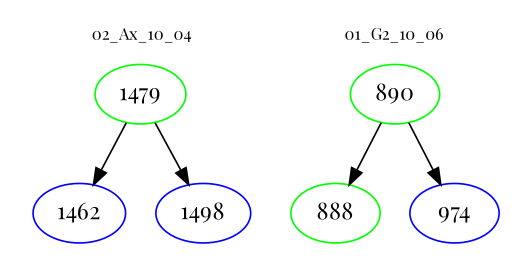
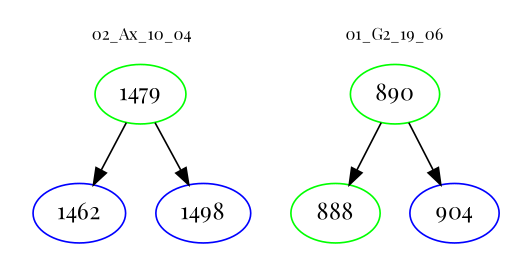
  digraph {
    fontname="Playfair Display"
    node [color=green fontname="Playfair Display"]
    edge [color=black fontname="Playfair Display"]
    n1 [label=1479]
    n2 [color=blue label=1462]
    n3 [color=blue label=1498]
    n4 [label=890]
    n5 [label=888]
-   n6 [color=blue label=974]
+   n6 [color=blue label=904]
    subgraph cluster_1 {
      color=white
      fontsize=10
      label="02_Ax_10_04"
      n1
      n2
      n3
    }
    subgraph cluster_2 {
      color=white
      fontsize=10
-     label="01_G2_10_06"
+     label="01_G2_19_06"
      n4
      n5
      n6
    }
    n1 -> n2
    n1 -> n3
    n4 -> n5
    n4 -> n6
  }
